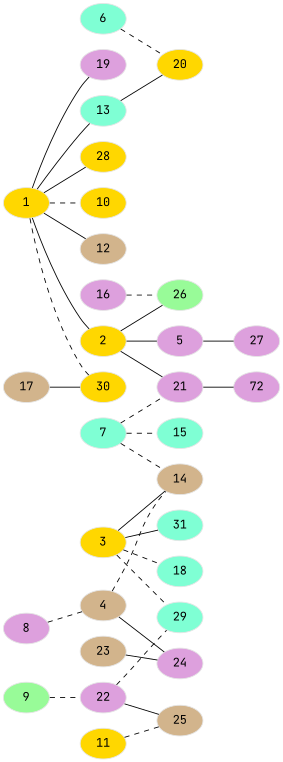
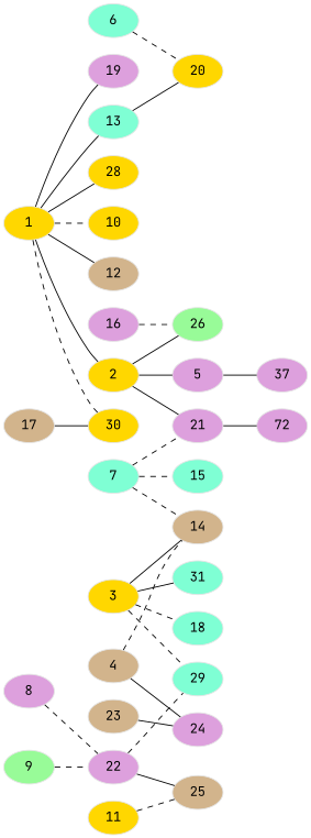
  graph {
    fontname="JetBrains Mono"
    rankdir=LR
    node [color=gray90 fillcolor=plum fontname="JetBrains Mono" style=filled]
    edge [fontname="JetBrains Mono" style=solid weight=1.0]
    1 [fillcolor=gold]
    2 [fillcolor=gold]
    10 [fillcolor=gold]
    12 [fillcolor=tan]
    13 [fillcolor=aquamarine]
    19
    28 [fillcolor=gold]
    30 [fillcolor=gold]
    5
    21
    26 [fillcolor=palegreen]
    20 [fillcolor=gold]
-   27
+   27 [label=37]
    n14 [label=72]
    3 [fillcolor=gold]
    14 [fillcolor=tan]
    18 [fillcolor=aquamarine]
    29 [fillcolor=aquamarine]
    31 [fillcolor=aquamarine]
    4 [fillcolor=tan]
    24
    6 [fillcolor=aquamarine]
    7 [fillcolor=aquamarine]
    15 [fillcolor=aquamarine]
    8
    22
    25 [fillcolor=tan]
    9 [fillcolor=palegreen]
    11 [fillcolor=gold]
    16
    17 [fillcolor=tan]
    23 [fillcolor=tan]
    1 -- 2
    1 -- 10 [style=dashed]
    1 -- 12
    1 -- 13
    1 -- 19
    1 -- 28
    1 -- 30 [style=dashed]
    2 -- 5
    2 -- 21
    2 -- 26
    13 -- 20
    5 -- 27
    21 -- n14
    3 -- 14
    3 -- 18 [style=dashed]
    3 -- 29 [style=dashed]
    3 -- 31
    4 -- 14 [style=dashed]
    4 -- 24
    6 -- 20 [style=dashed]
    7 -- 21 [style=dashed]
    7 -- 14 [style=dashed]
    7 -- 15 [style=dashed]
-   8 -- 4 [style=dashed]
+   8 -- 22 [style=dashed]
    22 -- 29 [style=dashed]
    22 -- 25
    9 -- 22 [style=dashed]
    11 -- 25 [style=dashed]
    16 -- 26 [style=dashed]
    17 -- 30
    23 -- 24
  }
